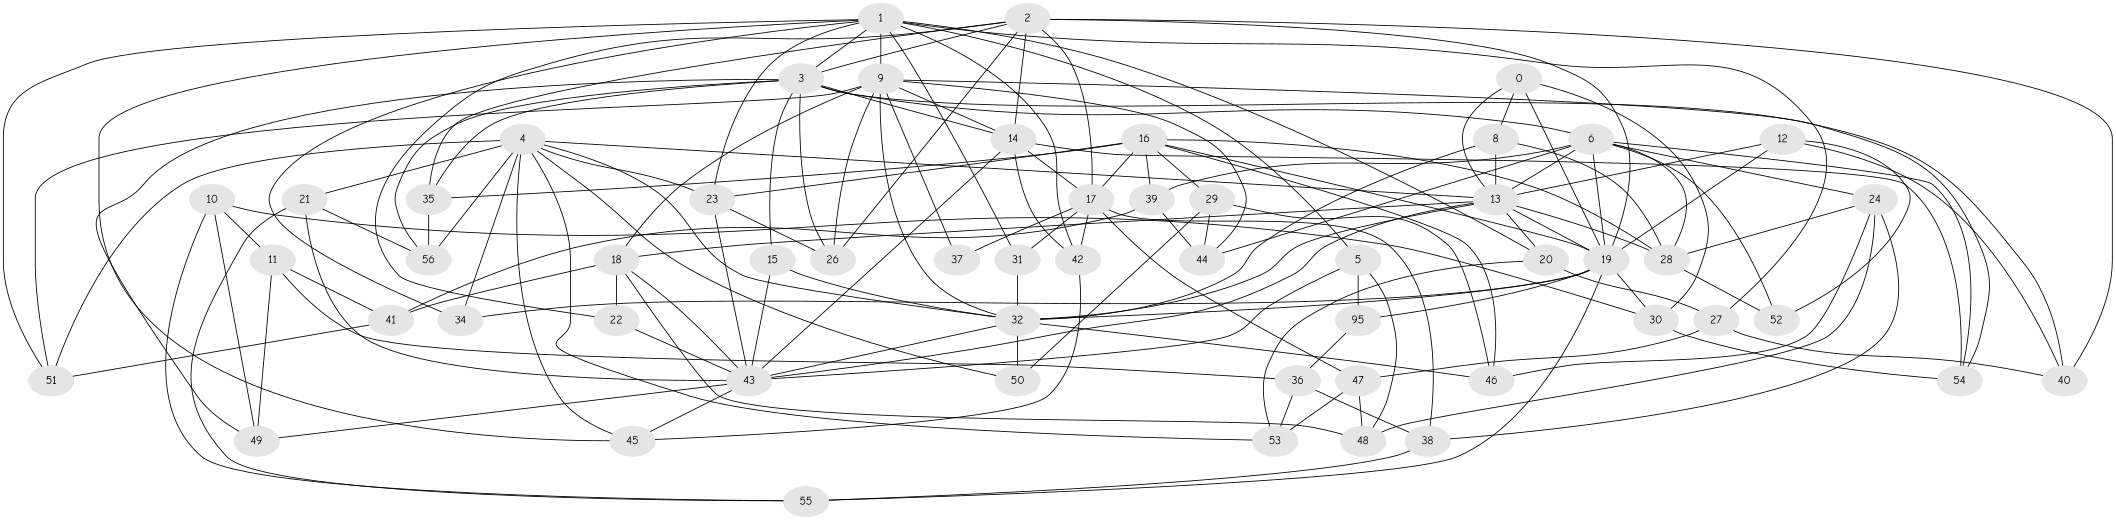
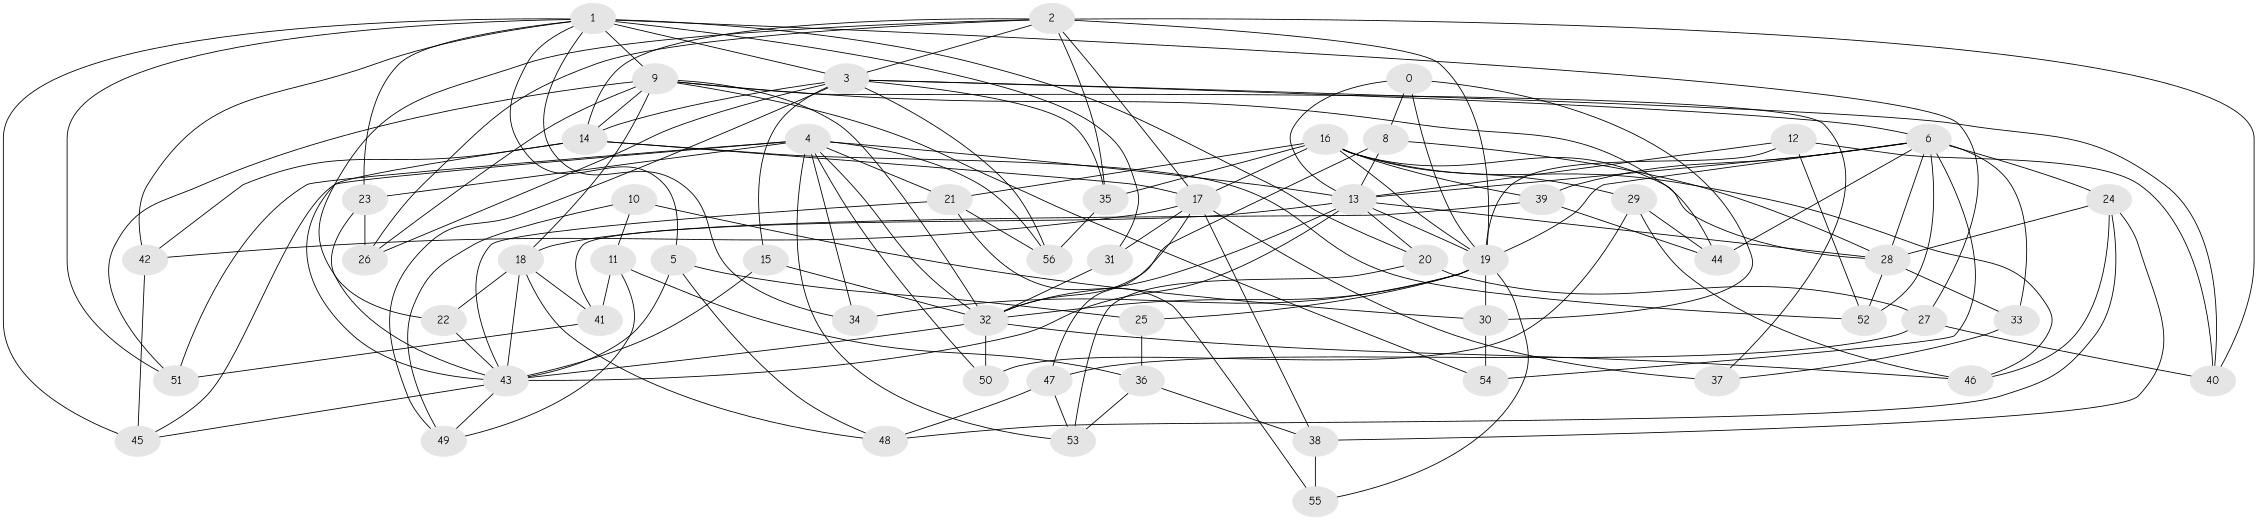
  graph {
    fontname="Comic Neue"
    node [color=gray90 fontname="Comic Neue" style=filled]
    edge [fontname="Comic Neue" weight=1.0]
    1
    3
    5
    9
    20
    23
    27
    31
    34
    42
    45
    51
    14
    26
    35
    40
    6
    15
    49
    56
-   25 [label=95]
+   25
    43
    48
    32
    44
    54
    18
    37
    53
    47
    2
    17
    19
    22
    38
    30
    55
    13
    24
    28
+   33
    39
    52
    4
    21
    50
    46
    36
    41
    n50 [label=0]
    8
    10
    11
    12
    16
    29
    1 -- 3
    1 -- 5
    1 -- 9 [weight=2.0]
    1 -- 20
    1 -- 23
    1 -- 27
    1 -- 31
    1 -- 34
    1 -- 42
    1 -- 45
    1 -- 51
    3 -- 14
    3 -- 26
    3 -- 35
    3 -- 40
    3 -- 6
    3 -- 15
    3 -- 49
    3 -- 56
    5 -- 25
    5 -- 43
    5 -- 48
    9 -- 51
    9 -- 14
    9 -- 26
    9 -- 32
    9 -- 44
    9 -- 54
    9 -- 18
    9 -- 37
    20 -- 27
    20 -- 53
    23 -- 26
    23 -- 43
    27 -- 40
    27 -- 47
    31 -- 32 [weight=2.0]
    42 -- 45
    14 -- 42
    14 -- 43
-   14 -- 54
+   14 -- 52
    14 -- 17
    35 -- 56
    6 -- 44
    6 -- 54
    6 -- 19
    6 -- 13
    6 -- 24 [weight=2.0]
    6 -- 28
+   6 -- 33
    6 -- 39
    6 -- 52 [weight=2.0]
    15 -- 43 [weight=2.0]
    15 -- 32
    25 -- 36
    43 -- 45
    43 -- 49
    32 -- 43
    32 -- 50 [weight=2.0]
    32 -- 46
    18 -- 43
    18 -- 48
    18 -- 22 [weight=2.0]
    18 -- 41
    47 -- 48
    47 -- 53
    2 -- 3
    2 -- 14 [weight=2.0]
    2 -- 26
    2 -- 35
    2 -- 40
    2 -- 17 [weight=2.0]
    2 -- 19
    2 -- 22
    17 -- 31
    17 -- 42
    17 -- 37 [weight=2.0]
    17 -- 47
    17 -- 38
    19 -- 34
    19 -- 25 [weight=2.0]
    19 -- 32
    19 -- 30
    19 -- 55
    22 -- 43
    38 -- 55
    30 -- 54
    13 -- 20
    13 -- 43
    13 -- 32
    13 -- 18 [weight=2.0]
    13 -- 19
    13 -- 28
    24 -- 48
    24 -- 38
    24 -- 28
    24 -- 46
+   28 -- 33 [weight=2.0]
    28 -- 52
+   33 -- 37
    39 -- 44
    39 -- 41
    4 -- 23 [weight=2.0]
    4 -- 34 [weight=2.0]
    4 -- 45
    4 -- 51
    4 -- 56
    4 -- 32
    4 -- 53
    4 -- 13
    4 -- 21
    4 -- 50
    21 -- 56
    21 -- 43
    21 -- 55
    36 -- 53
    36 -- 38
    41 -- 51
    n50 -- 19
    n50 -- 30
    n50 -- 13
    n50 -- 8
    8 -- 32
    8 -- 13
    8 -- 28
    10 -- 49
    10 -- 30
-   10 -- 55
    10 -- 11
    11 -- 49
    11 -- 36
    11 -- 41
    12 -- 40
    12 -- 19
    12 -- 13
    12 -- 52
-   16 -- 23
+   16 -- 21
    16 -- 35
    16 -- 17 [weight=3.0]
    16 -- 19
    16 -- 28
    16 -- 39
    16 -- 46
    16 -- 29
    29 -- 44
    29 -- 50
    29 -- 46
  }
